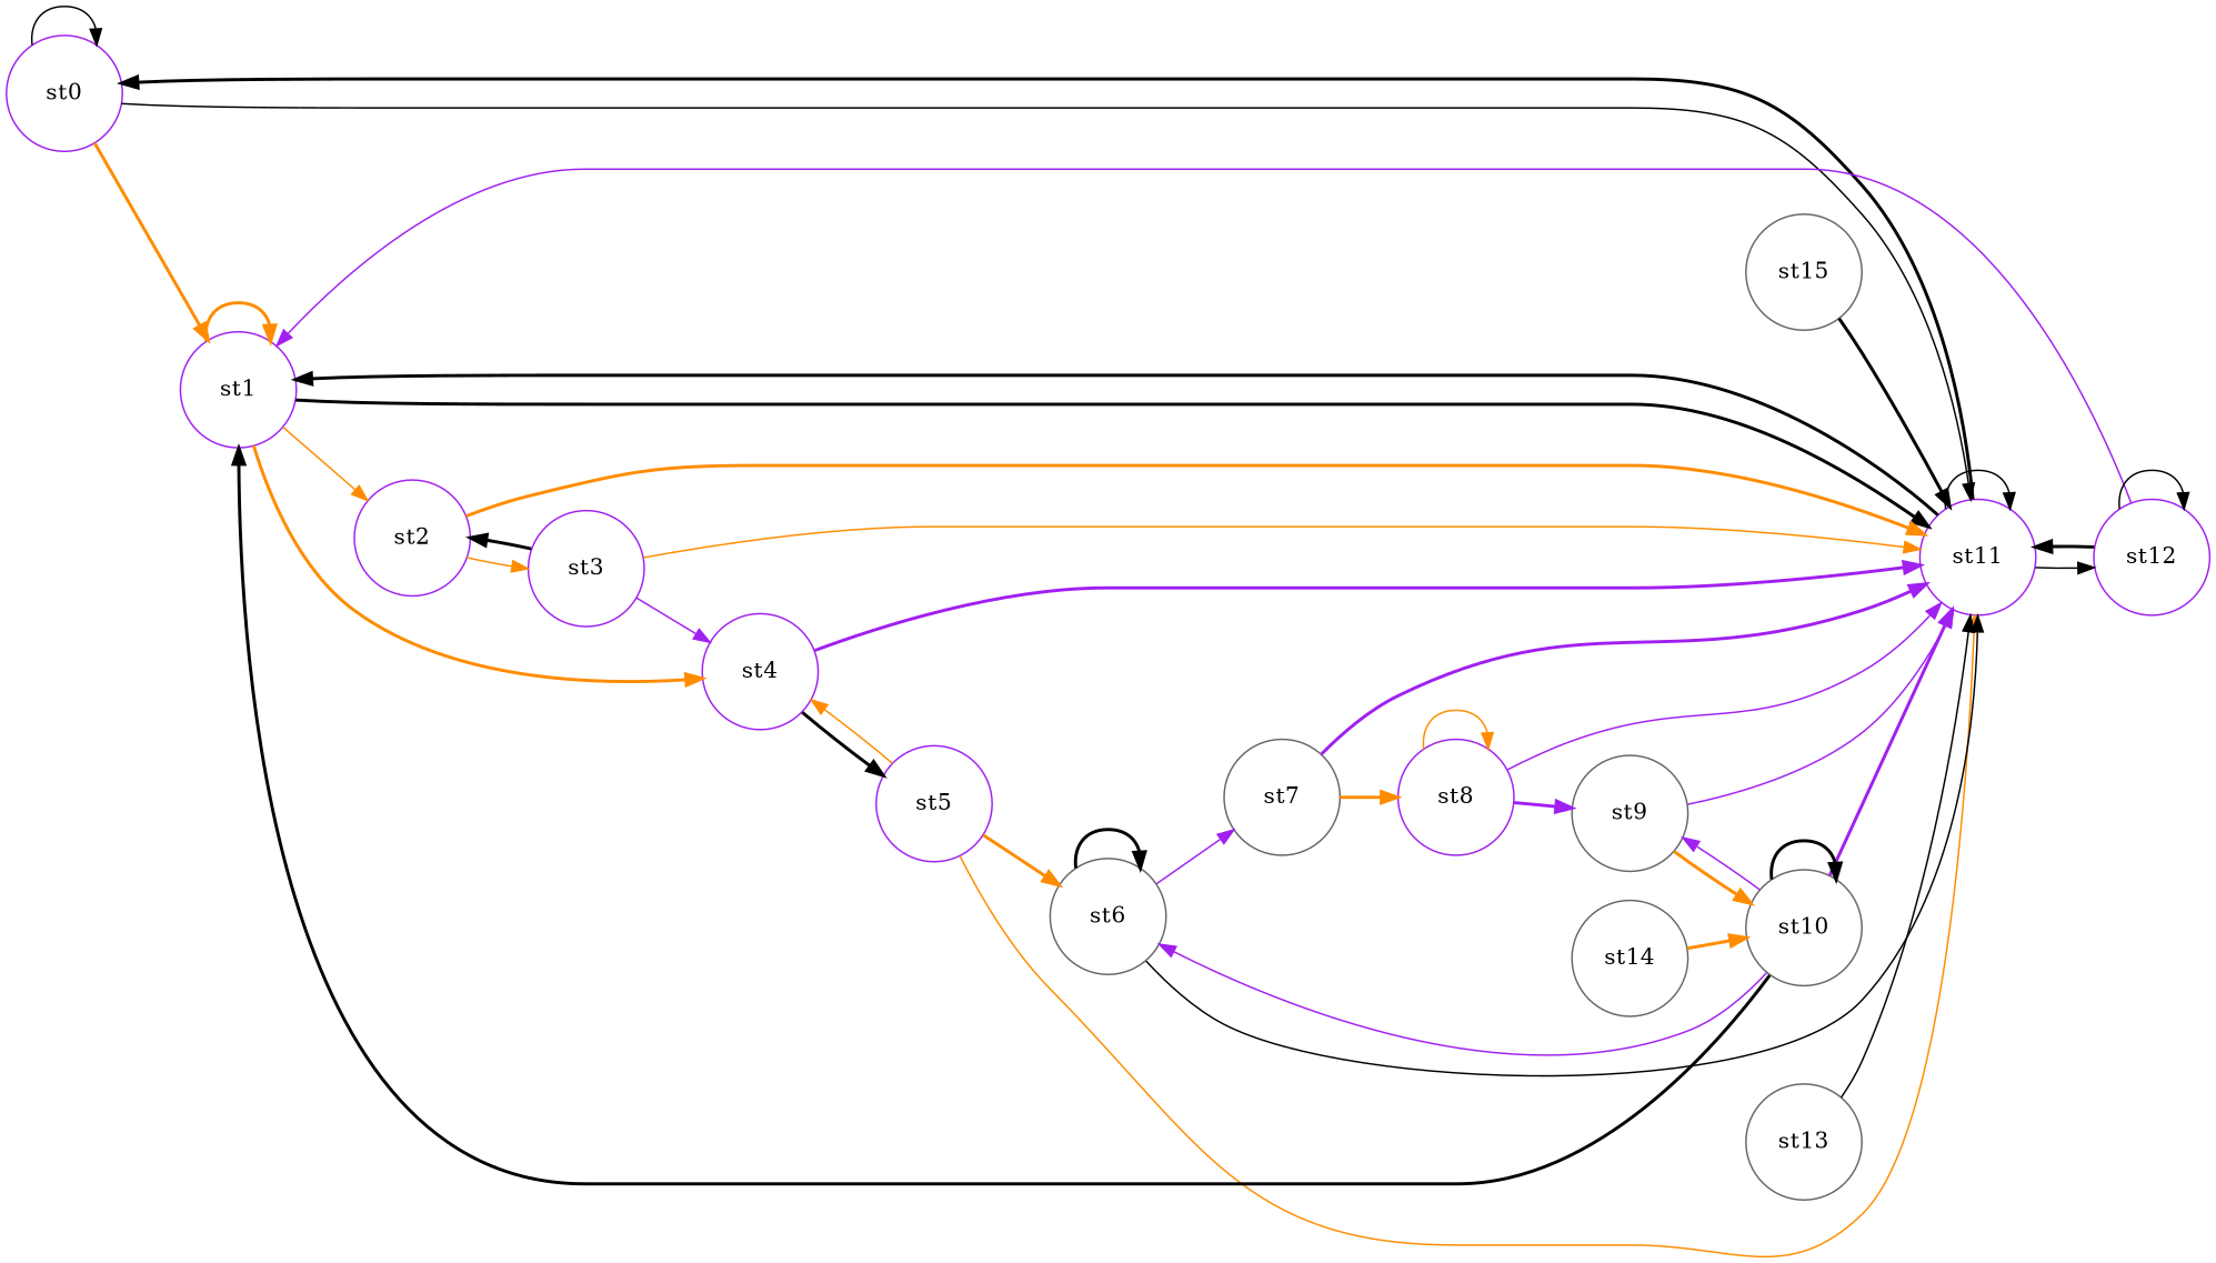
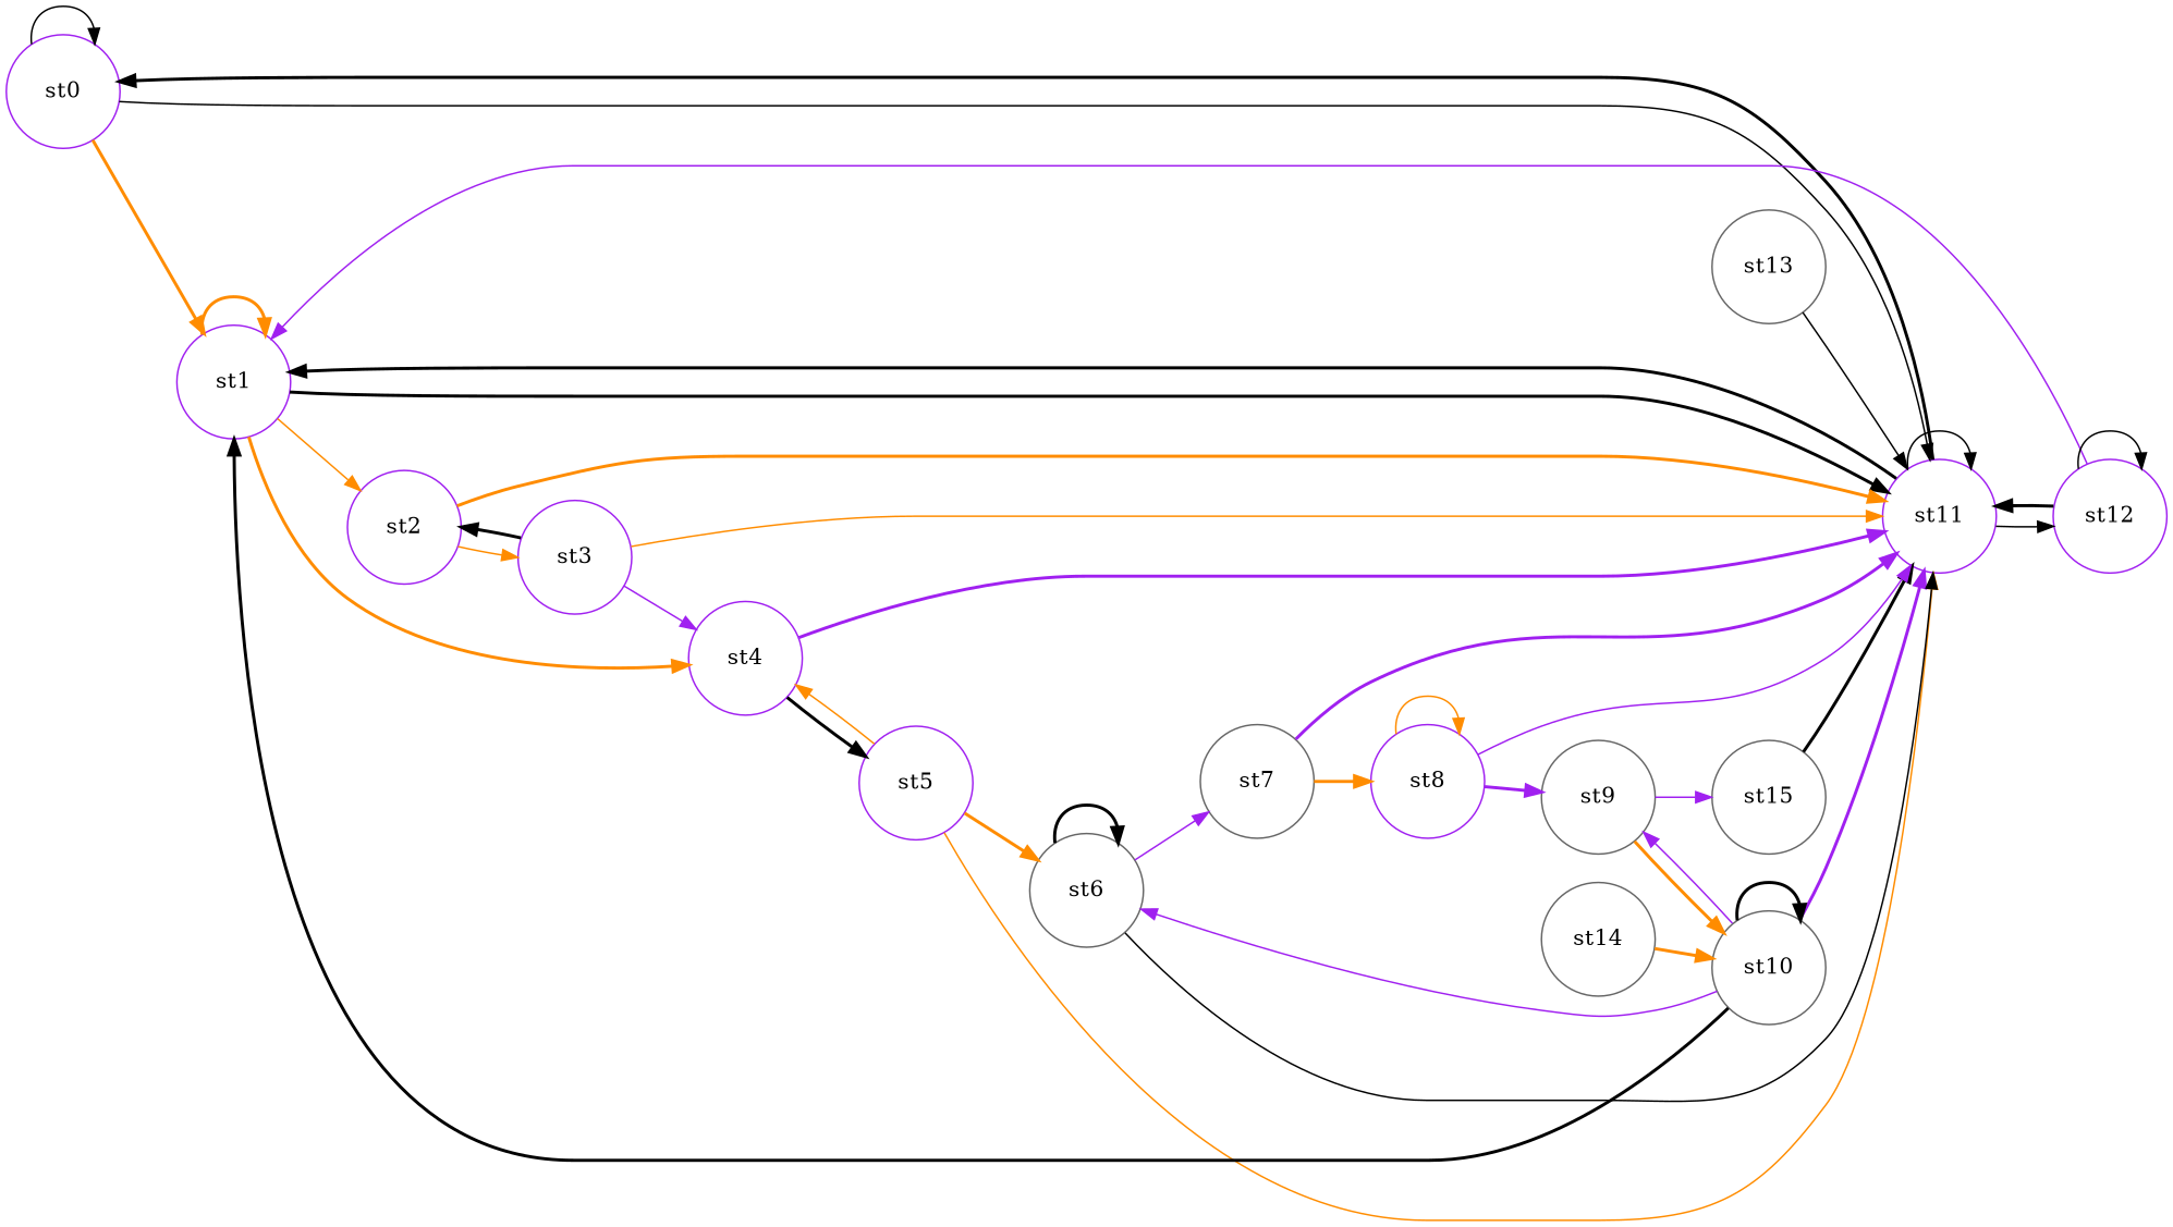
  digraph {
    rankdir=LR
    node [color=purple fixedsize=true shape=circle style=unfilled]
    edge [color=black style=bold]
    st0 [width=1]
    st1 [width=1]
    st11 [width=1]
    st2 [width=1]
    st4 [width=1]
    st12 [width=1]
    st3 [width=1]
    st5 [width=1]
    st10 [color=gray40 width=1]
    st6 [color=gray40 width=1]
    st9 [color=gray40 width=1]
    st7 [color=gray40 width=1]
    st13 [color=gray40 width=1]
    st14 [color=gray40 width=1]
    st15 [color=gray40 width=1]
    st8 [width=1]
    st0 -> st0 [style=solid]
    st0 -> st1 [color=darkorange]
    st0 -> st11 [style=solid]
    st1 -> st1 [color=darkorange]
    st1 -> st11
    st1 -> st2 [color=darkorange style=solid]
    st1 -> st4 [color=darkorange]
    st11 -> st0
    st11 -> st1
    st11 -> st11 [style=solid]
    st11 -> st12 [style=solid]
    st2 -> st11 [color=darkorange]
    st2 -> st3 [color=darkorange style=solid]
    st4 -> st11 [color=purple]
    st4 -> st5
    st12 -> st1 [color=purple style=solid]
    st12 -> st11
    st12 -> st12 [style=solid]
    st3 -> st11 [color=darkorange style=solid]
    st3 -> st2
    st3 -> st4 [color=purple style=solid]
    st5 -> st11 [color=darkorange style=solid]
    st5 -> st4 [color=darkorange style=solid]
    st5 -> st6 [color=darkorange]
    st10 -> st1
    st10 -> st11 [color=purple]
    st10 -> st10
    st10 -> st6 [color=purple style=solid]
    st10 -> st9 [color=purple style=solid]
    st6 -> st11 [style=solid]
    st6 -> st6
    st6 -> st7 [color=purple style=solid]
-   st9 -> st11 [color=purple style=solid]
+   st9 -> st15 [color=purple style=solid]
    st9 -> st10 [color=darkorange]
    st7 -> st11 [color=purple]
    st7 -> st8 [color=darkorange]
    st13 -> st11 [style=solid]
    st14 -> st10 [color=darkorange]
    st15 -> st11
    st8 -> st11 [color=purple style=solid]
    st8 -> st9 [color=purple]
    st8 -> st8 [color=darkorange style=solid]
  }
